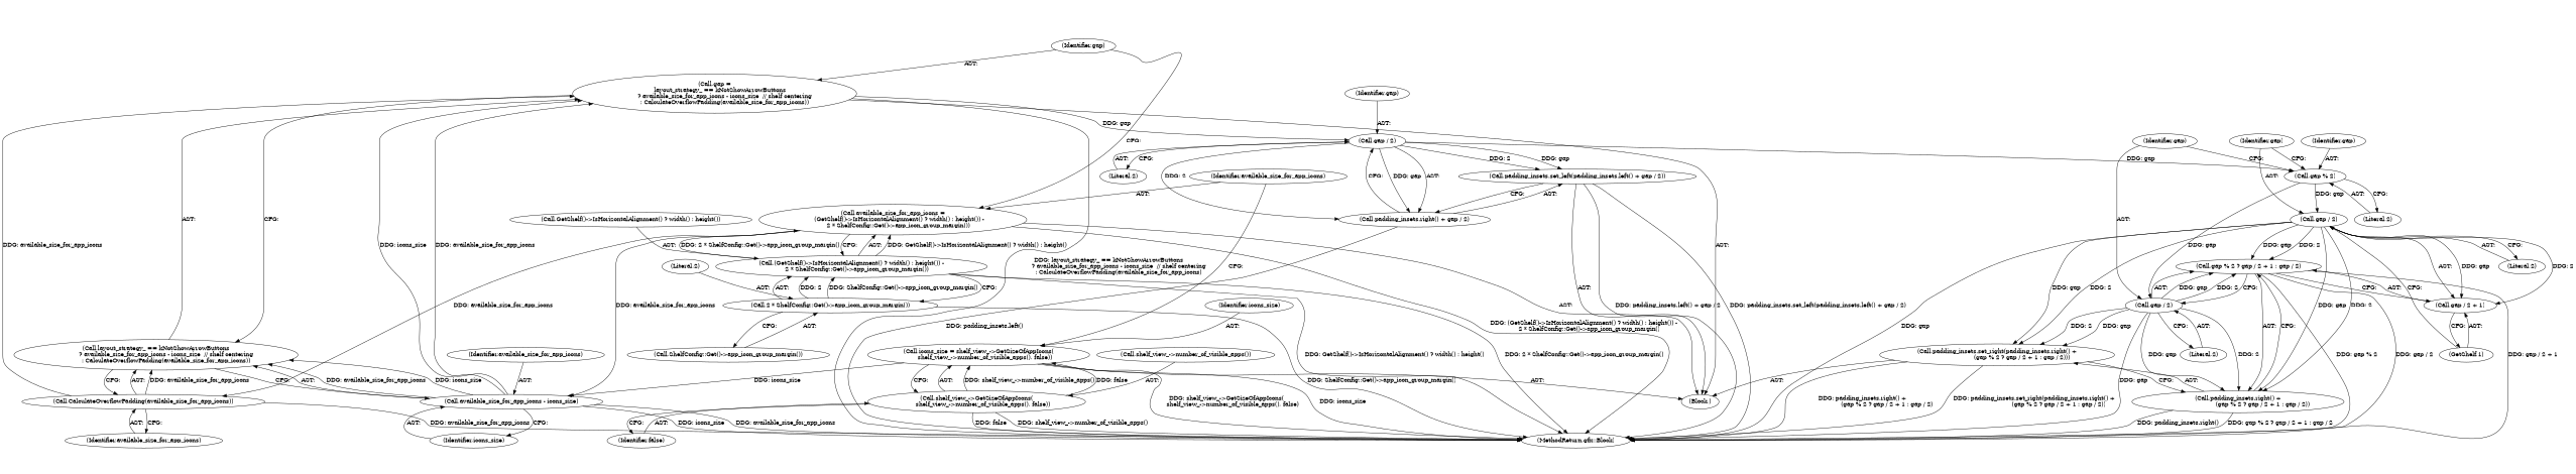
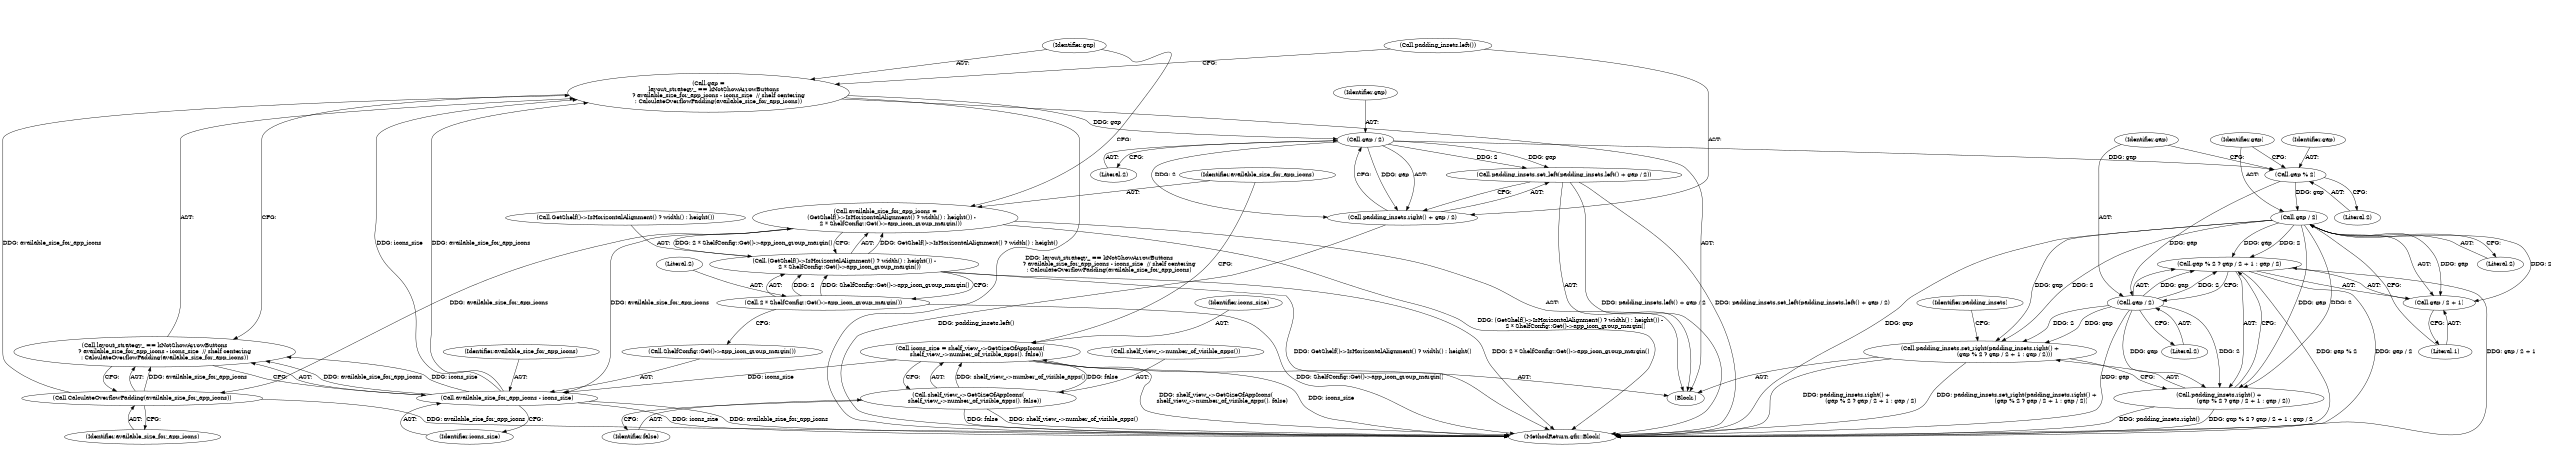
  digraph {
    fontname="DejaVu Serif"
    node [fontname="DejaVu Serif"]
    edge [fontname="DejaVu Serif"]
    n1 [label="(Call,gap =\n      layout_strategy_ == kNotShowArrowButtons\n           ? available_size_for_app_icons - icons_size  // shelf centering\n           : CalculateOverflowPadding(available_size_for_app_icons))"]
    n2 [label="(Call,gap / 2)"]
    n3 [label="(MethodReturn,gfx::Block)"]
    n4 [label="(Call,layout_strategy_ == kNotShowArrowButtons\n           ? available_size_for_app_icons - icons_size  // shelf centering\n           : CalculateOverflowPadding(available_size_for_app_icons))"]
    n5 [label="(Block,)"]
    n6 [label="(Call,padding_insets.set_left(padding_insets.left() + gap / 2))"]
    n7 [label="(Call,padding_insets.right() + gap / 2)"]
    n8 [label="(Call,gap % 2)"]
    n9 [label="(Literal,2)"]
    n10 [label="(Call,available_size_for_app_icons - icons_size)"]
    n11 [label="(Call,CalculateOverflowPadding(available_size_for_app_icons))"]
    n12 [label="(Identifier,icons_size)"]
    n13 [label="(Call,available_size_for_app_icons =\n       (GetShelf()->IsHorizontalAlignment() ? width() : height()) -\n      2 * ShelfConfig::Get()->app_icon_group_margin())"]
    n14 [label="(Call,(GetShelf()->IsHorizontalAlignment() ? width() : height()) -\n      2 * ShelfConfig::Get()->app_icon_group_margin())"]
    n15 [label="(Call,2 * ShelfConfig::Get()->app_icon_group_margin())"]
    n16 [label="(Identifier,available_size_for_app_icons)"]
    n17 [label="(Call,ShelfConfig::Get()->app_icon_group_margin())"]
    n18 [label="(Call,icons_size = shelf_view_->GetSizeOfAppIcons(\n       shelf_view_->number_of_visible_apps(), false))"]
    n19 [label="(Call,shelf_view_->GetSizeOfAppIcons(\n       shelf_view_->number_of_visible_apps(), false))"]
    n20 [label="(Identifier,false)"]
    n21 [label="(Call,gap / 2)"]
    n22 [label="(Call,gap / 2)"]
    n23 [label="(Literal,2)"]
    n24 [label="(Call,gap % 2 ? gap / 2 + 1 : gap / 2)"]
    n25 [label="(Call,padding_insets.set_right(padding_insets.right() +\n                           (gap % 2 ? gap / 2 + 1 : gap / 2)))"]
    n26 [label="(Call,padding_insets.right() +\n                           (gap % 2 ? gap / 2 + 1 : gap / 2))"]
    n27 [label="(Call,gap / 2 + 1)"]
    n28 [label="(Literal,2)"]
    n29 [label="(Literal,2)"]
-   n30 [label="(GetShelf,1)"]
+   n30 [label="(Literal,1)"]
    n31 [label="(Identifier,gap)"]
+   n32 [label="(Call,padding_insets.left())"]
    n33 [label="(Identifier,gap)"]
    n34 [label="(Call,shelf_view_->number_of_visible_apps())"]
    n35 [label="(Identifier,available_size_for_app_icons)"]
    n36 [label="(Identifier,gap)"]
    n37 [label="(Identifier,available_size_for_app_icons)"]
    n38 [label="(Identifier,icons_size)"]
    n39 [label="(Identifier,gap)"]
    n40 [label="(Identifier,gap)"]
+   n41 [label="(Identifier,padding_insets)"]
    n42 [label="(Literal,2)"]
    n43 [label="(Call,GetShelf()->IsHorizontalAlignment() ? width() : height())"]
    n1 -> n2 [label="DDG: gap"]
    n1 -> n3 [label="DDG: layout_strategy_ == kNotShowArrowButtons\n           ? available_size_for_app_icons - icons_size  // shelf centering\n           : CalculateOverflowPadding(available_size_for_app_icons)"]
    n1 -> n4 [label="CFG: "]
    n1 -> n5 [label="AST: "]
    n2 -> n6 [label="DDG: gap"]
    n2 -> n6 [label="DDG: 2"]
    n2 -> n7 [label="AST: "]
    n2 -> n7 [label="DDG: gap"]
    n2 -> n7 [label="DDG: 2"]
    n2 -> n8 [label="DDG: gap"]
    n2 -> n9 [label="CFG: "]
    n4 -> n1 [label="AST: "]
    n4 -> n10 [label="CFG: "]
    n4 -> n11 [label="CFG: "]
    n6 -> n3 [label="DDG: padding_insets.set_left(padding_insets.left() + gap / 2)"]
    n6 -> n3 [label="DDG: padding_insets.left() + gap / 2"]
    n6 -> n5 [label="AST: "]
    n6 -> n7 [label="CFG: "]
    n7 -> n2 [label="CFG: "]
    n7 -> n3 [label="DDG: padding_insets.left()"]
    n7 -> n6 [label="AST: "]
    n8 -> n21 [label="DDG: gap"]
    n8 -> n22 [label="DDG: gap"]
    n8 -> n23 [label="CFG: "]
    n9 -> n2 [label="AST: "]
    n10 -> n1 [label="DDG: available_size_for_app_icons"]
    n10 -> n1 [label="DDG: icons_size"]
    n10 -> n3 [label="DDG: available_size_for_app_icons"]
    n10 -> n3 [label="DDG: icons_size"]
    n10 -> n4 [label="AST: "]
    n10 -> n4 [label="DDG: available_size_for_app_icons"]
    n10 -> n4 [label="DDG: icons_size"]
    n10 -> n12 [label="CFG: "]
    n11 -> n1 [label="DDG: available_size_for_app_icons"]
    n11 -> n3 [label="DDG: available_size_for_app_icons"]
    n11 -> n4 [label="AST: "]
    n11 -> n4 [label="DDG: available_size_for_app_icons"]
    n11 -> n16 [label="CFG: "]
    n12 -> n10 [label="AST: "]
    n13 -> n3 [label="DDG: (GetShelf()->IsHorizontalAlignment() ? width() : height()) -\n      2 * ShelfConfig::Get()->app_icon_group_margin()"]
    n13 -> n5 [label="AST: "]
    n13 -> n10 [label="DDG: available_size_for_app_icons"]
    n13 -> n11 [label="DDG: available_size_for_app_icons"]
    n13 -> n14 [label="CFG: "]
    n14 -> n3 [label="DDG: 2 * ShelfConfig::Get()->app_icon_group_margin()"]
    n14 -> n3 [label="DDG: GetShelf()->IsHorizontalAlignment() ? width() : height()"]
    n14 -> n13 [label="AST: "]
    n14 -> n13 [label="DDG: GetShelf()->IsHorizontalAlignment() ? width() : height()"]
    n14 -> n13 [label="DDG: 2 * ShelfConfig::Get()->app_icon_group_margin()"]
    n14 -> n15 [label="CFG: "]
    n15 -> n3 [label="DDG: ShelfConfig::Get()->app_icon_group_margin()"]
    n15 -> n14 [label="AST: "]
    n15 -> n14 [label="DDG: 2"]
    n15 -> n14 [label="DDG: ShelfConfig::Get()->app_icon_group_margin()"]
    n15 -> n17 [label="CFG: "]
    n16 -> n11 [label="AST: "]
-   n17 -> n15 [label="AST: "]
+   n17 -> n10 [label="AST: "]
    n18 -> n3 [label="DDG: icons_size"]
    n18 -> n3 [label="DDG: shelf_view_->GetSizeOfAppIcons(\n       shelf_view_->number_of_visible_apps(), false)"]
    n18 -> n5 [label="AST: "]
    n18 -> n10 [label="DDG: icons_size"]
    n18 -> n19 [label="CFG: "]
    n19 -> n3 [label="DDG: shelf_view_->number_of_visible_apps()"]
    n19 -> n3 [label="DDG: false"]
    n19 -> n18 [label="AST: "]
    n19 -> n18 [label="DDG: shelf_view_->number_of_visible_apps()"]
    n19 -> n18 [label="DDG: false"]
    n19 -> n20 [label="CFG: "]
    n20 -> n19 [label="AST: "]
    n21 -> n3 [label="DDG: gap"]
    n21 -> n24 [label="DDG: gap"]
    n21 -> n24 [label="DDG: 2"]
    n21 -> n25 [label="DDG: gap"]
    n21 -> n25 [label="DDG: 2"]
    n21 -> n26 [label="DDG: gap"]
    n21 -> n26 [label="DDG: 2"]
    n21 -> n27 [label="AST: "]
    n21 -> n27 [label="DDG: gap"]
    n21 -> n27 [label="DDG: 2"]
    n21 -> n28 [label="CFG: "]
    n22 -> n3 [label="DDG: gap"]
    n22 -> n24 [label="AST: "]
    n22 -> n24 [label="DDG: gap"]
    n22 -> n24 [label="DDG: 2"]
    n22 -> n25 [label="DDG: gap"]
    n22 -> n25 [label="DDG: 2"]
    n22 -> n26 [label="DDG: gap"]
    n22 -> n26 [label="DDG: 2"]
    n22 -> n29 [label="CFG: "]
    n23 -> n8 [label="AST: "]
    n24 -> n3 [label="DDG: gap % 2"]
    n24 -> n3 [label="DDG: gap / 2"]
    n24 -> n3 [label="DDG: gap / 2 + 1"]
    n24 -> n22 [label="CFG: "]
    n24 -> n26 [label="AST: "]
-   n24 -> n27 [label="CFG: "]
+   n24 -> n27 [label="AST: "]
    n25 -> n3 [label="DDG: padding_insets.set_right(padding_insets.right() +\n                           (gap % 2 ? gap / 2 + 1 : gap / 2))"]
    n25 -> n3 [label="DDG: padding_insets.right() +\n                           (gap % 2 ? gap / 2 + 1 : gap / 2)"]
    n25 -> n5 [label="AST: "]
    n25 -> n26 [label="CFG: "]
    n26 -> n3 [label="DDG: gap % 2 ? gap / 2 + 1 : gap / 2"]
    n26 -> n3 [label="DDG: padding_insets.right()"]
    n26 -> n24 [label="CFG: "]
    n26 -> n25 [label="AST: "]
    n27 -> n24 [label="AST: "]
    n27 -> n30 [label="CFG: "]
    n28 -> n21 [label="AST: "]
    n29 -> n22 [label="AST: "]
    n30 -> n21 [label="CFG: "]
    n30 -> n27 [label="AST: "]
    n31 -> n1 [label="AST: "]
    n31 -> n13 [label="CFG: "]
+   n32 -> n1 [label="CFG: "]
+   n32 -> n7 [label="AST: "]
    n33 -> n8 [label="AST: "]
    n34 -> n19 [label="AST: "]
    n35 -> n10 [label="AST: "]
    n36 -> n2 [label="AST: "]
    n37 -> n13 [label="AST: "]
    n37 -> n18 [label="CFG: "]
    n38 -> n18 [label="AST: "]
    n39 -> n8 [label="CFG: "]
    n39 -> n22 [label="AST: "]
    n40 -> n8 [label="CFG: "]
    n40 -> n21 [label="AST: "]
+   n41 -> n25 [label="CFG: "]
    n42 -> n15 [label="AST: "]
    n43 -> n14 [label="AST: "]
  }
